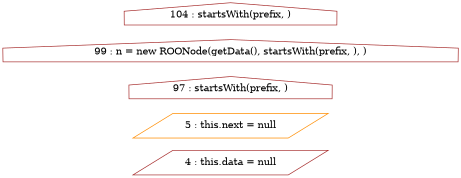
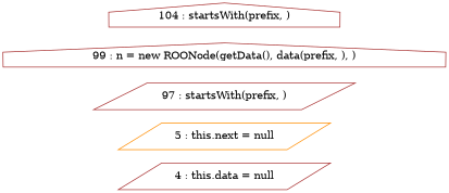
  digraph {
    rankdir=LR
    node [color=brown shape=parallelogram]
    "4 : this.data = null"
    "5 : this.next = null" [color=darkorange]
-   "97 : startsWith(prefix, )" [shape=house]
-   "99 : n = new ROONode(getData(), startsWith(prefix, ), )" [shape=house]
+   "97 : startsWith(prefix, )"
+   "99 : n = new ROONode(getData(), startsWith(prefix, ), )" [shape=house label="99 : n = new ROONode(getData(), data(prefix, ), )"]
    "104 : startsWith(prefix, )" [shape=house]
  }
